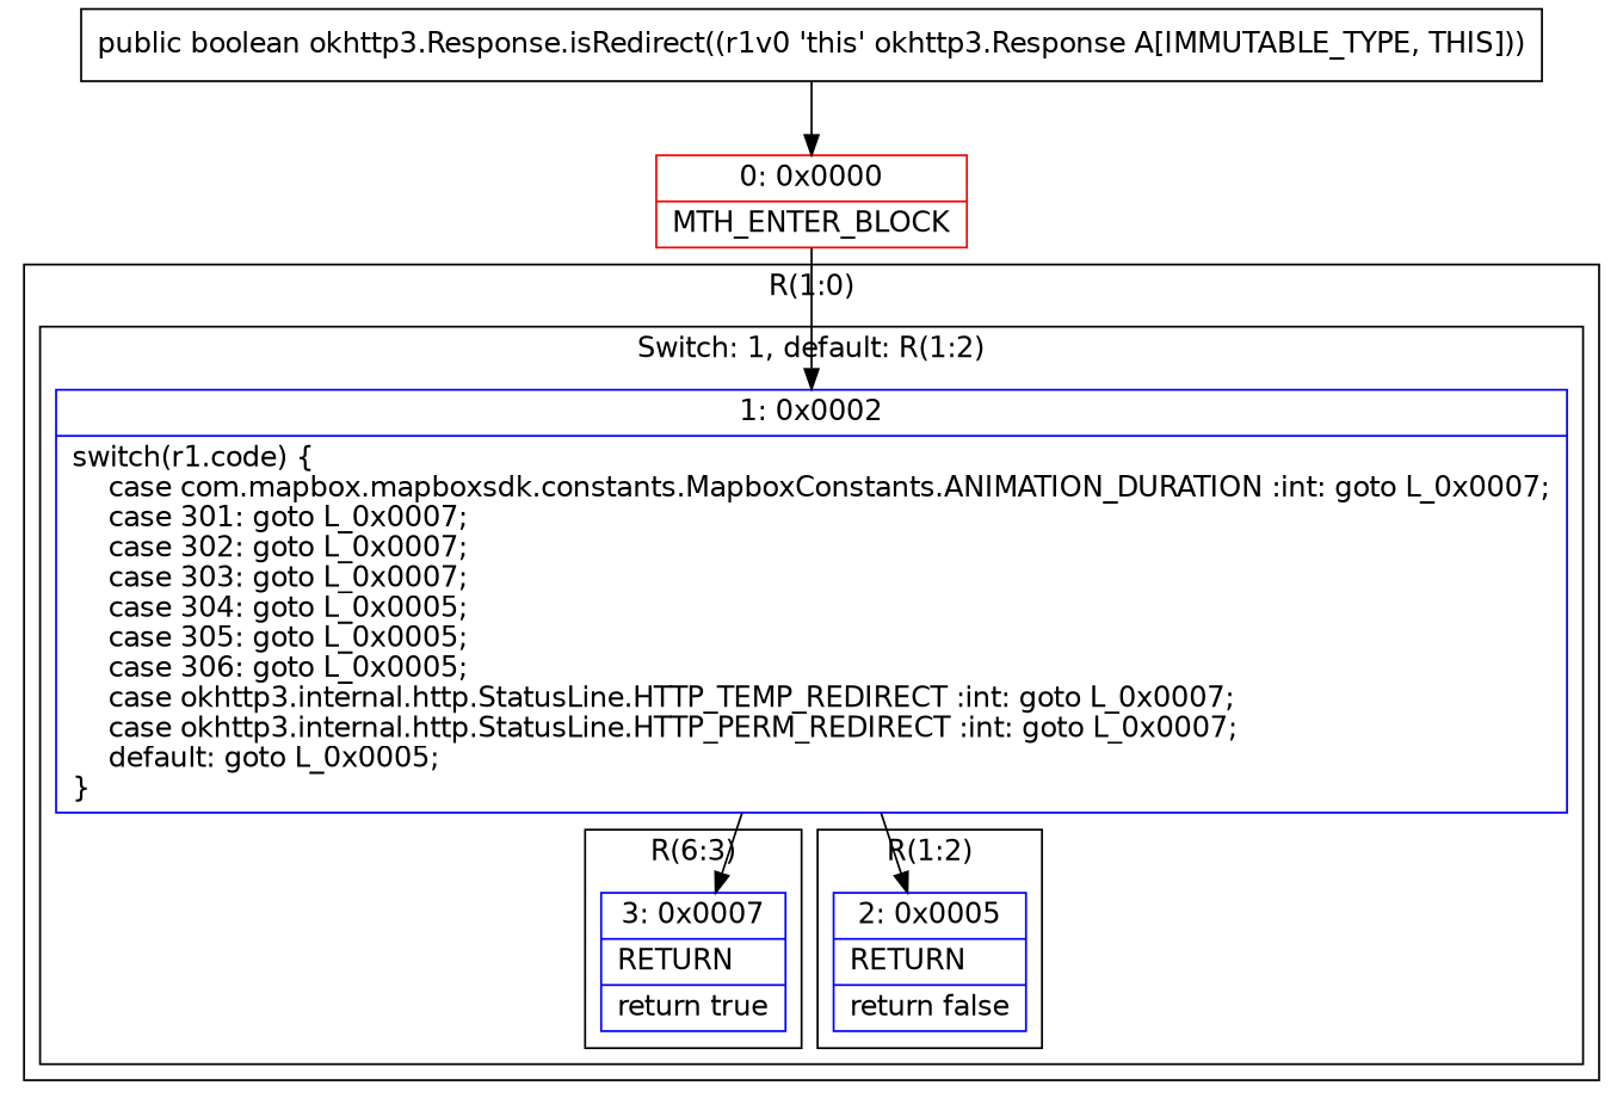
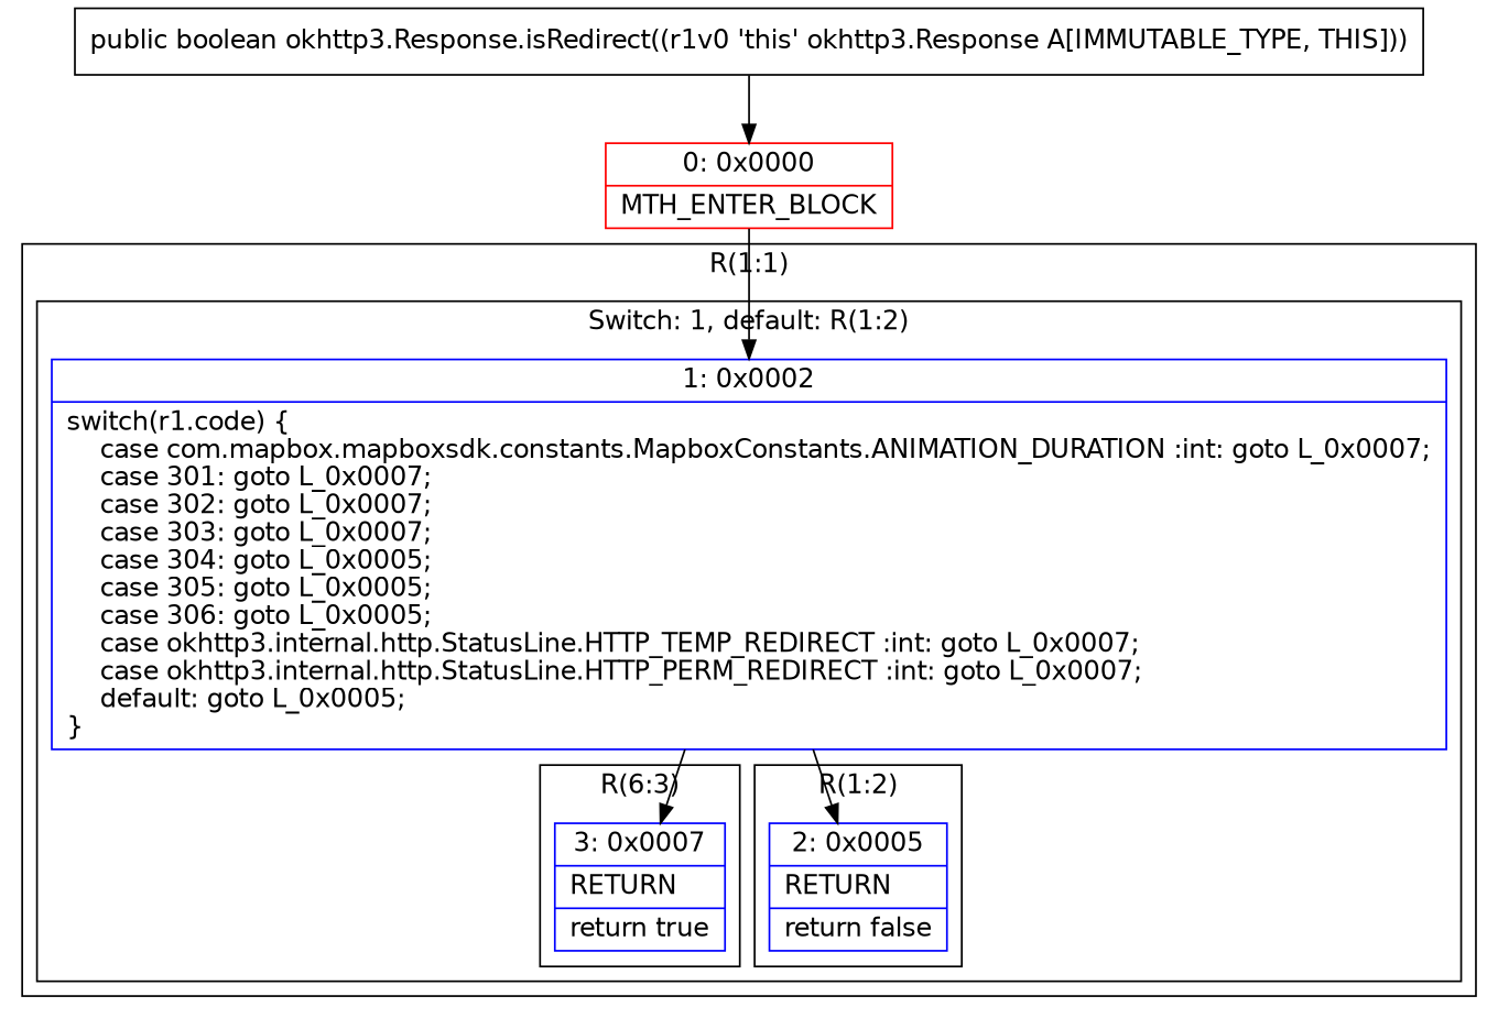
  digraph {
    fontname="DejaVu Sans"
    node [color=blue fontname="DejaVu Sans" shape=record]
    edge [fontname="DejaVu Sans"]
    n1 [label="{3\:\ 0x0007|RETURN\l|return true\l}"]
    n2 [label="{2\:\ 0x0005|RETURN\l|return false\l}"]
    n3 [label="{1\:\ 0x0002|switch(r1.code) \{\l    case com.mapbox.mapboxsdk.constants.MapboxConstants.ANIMATION_DURATION :int: goto L_0x0007;\l    case 301: goto L_0x0007;\l    case 302: goto L_0x0007;\l    case 303: goto L_0x0007;\l    case 304: goto L_0x0005;\l    case 305: goto L_0x0005;\l    case 306: goto L_0x0005;\l    case okhttp3.internal.http.StatusLine.HTTP_TEMP_REDIRECT :int: goto L_0x0007;\l    case okhttp3.internal.http.StatusLine.HTTP_PERM_REDIRECT :int: goto L_0x0007;\l    default: goto L_0x0005;\l\}\l}"]
    n4 [color=red label="{0\:\ 0x0000|MTH_ENTER_BLOCK\l}"]
    n5 [label="{public boolean okhttp3.Response.isRedirect((r1v0 'this' okhttp3.Response A[IMMUTABLE_TYPE, THIS])) }" color=""]
    subgraph cluster_1 {
-     label="R(1:0)"
+     label="R(1:1)"
      subgraph cluster_2 {
        label="Switch: 1, default: R(1:2)"
        n3
        subgraph cluster_3 {
          label="R(6:3)"
          n1
        }
        subgraph cluster_4 {
          label="R(1:2)"
          n2
        }
      }
    }
    n3 -> n1
    n3 -> n2
    n4 -> n3
    n5 -> n4
  }
